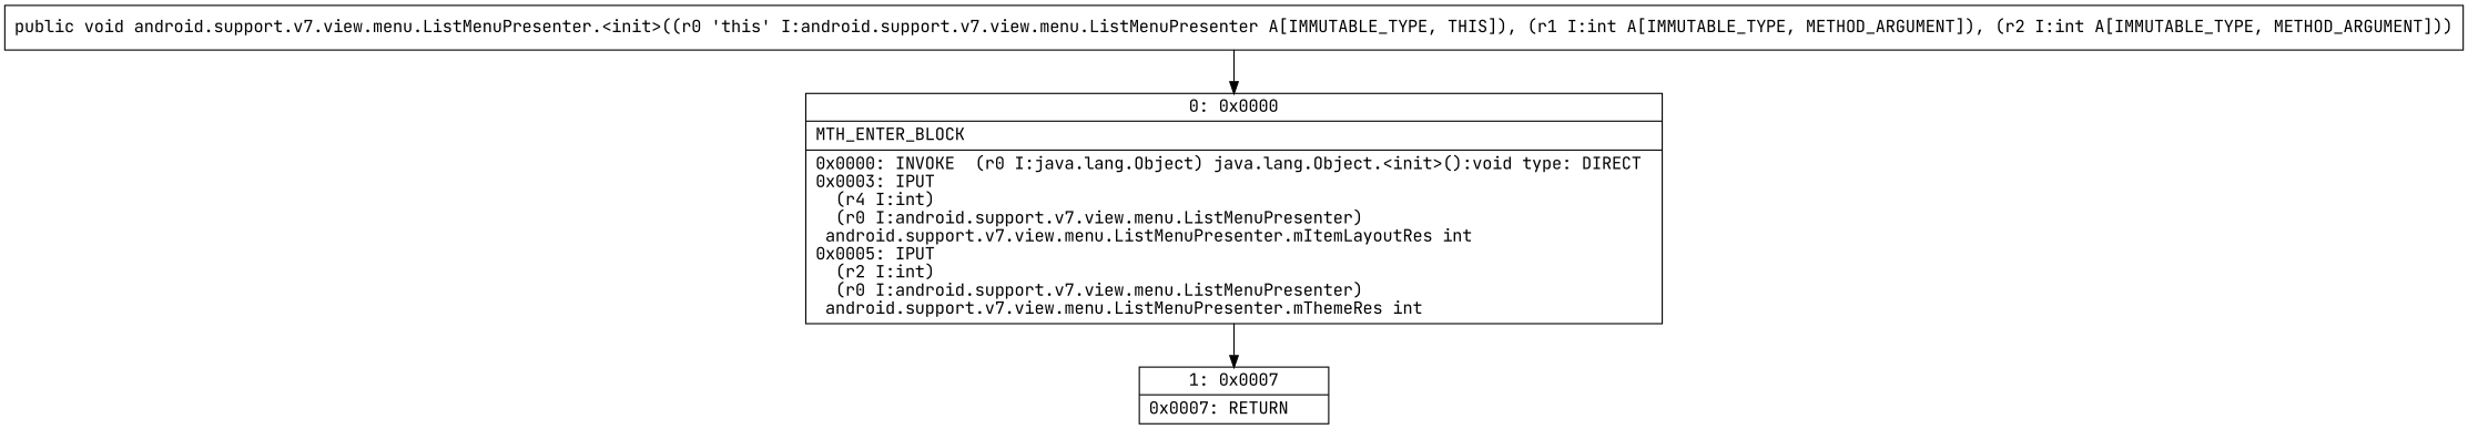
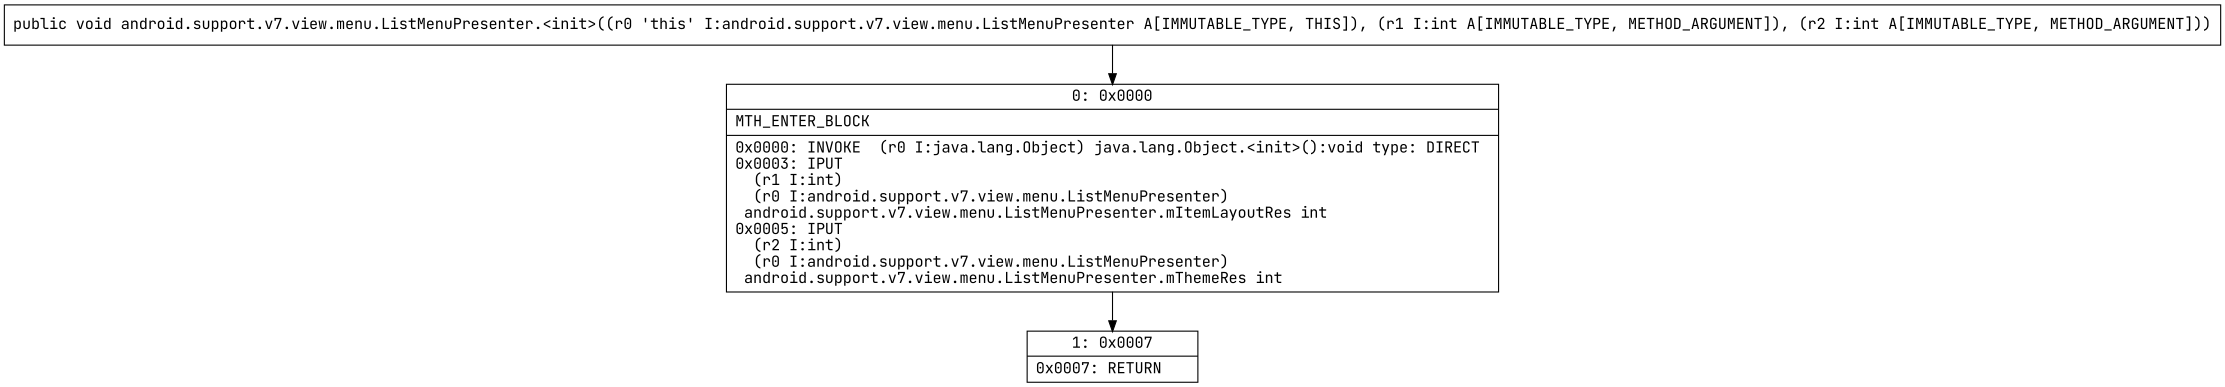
  digraph {
    fontname="JetBrains Mono"
    node [shape=record fontname="JetBrains Mono"]
    edge [fontname="JetBrains Mono"]
-   n1 [label="{0\:\ 0x0000|MTH_ENTER_BLOCK\l|0x0000: INVOKE  (r0 I:java.lang.Object) java.lang.Object.\<init\>():void type: DIRECT \l0x0003: IPUT  \l  (r4 I:int)\l  (r0 I:android.support.v7.view.menu.ListMenuPresenter)\l android.support.v7.view.menu.ListMenuPresenter.mItemLayoutRes int \l0x0005: IPUT  \l  (r2 I:int)\l  (r0 I:android.support.v7.view.menu.ListMenuPresenter)\l android.support.v7.view.menu.ListMenuPresenter.mThemeRes int \l}"]
+   n1 [label="{0\:\ 0x0000|MTH_ENTER_BLOCK\l|0x0000: INVOKE  (r0 I:java.lang.Object) java.lang.Object.\<init\>():void type: DIRECT \l0x0003: IPUT  \l  (r1 I:int)\l  (r0 I:android.support.v7.view.menu.ListMenuPresenter)\l android.support.v7.view.menu.ListMenuPresenter.mItemLayoutRes int \l0x0005: IPUT  \l  (r2 I:int)\l  (r0 I:android.support.v7.view.menu.ListMenuPresenter)\l android.support.v7.view.menu.ListMenuPresenter.mThemeRes int \l}"]
    n2 [label="{1\:\ 0x0007|0x0007: RETURN   \l}"]
    n3 [label="{public void android.support.v7.view.menu.ListMenuPresenter.\<init\>((r0 'this' I:android.support.v7.view.menu.ListMenuPresenter A[IMMUTABLE_TYPE, THIS]), (r1 I:int A[IMMUTABLE_TYPE, METHOD_ARGUMENT]), (r2 I:int A[IMMUTABLE_TYPE, METHOD_ARGUMENT])) }"]
    n1 -> n2
    n3 -> n1
  }
